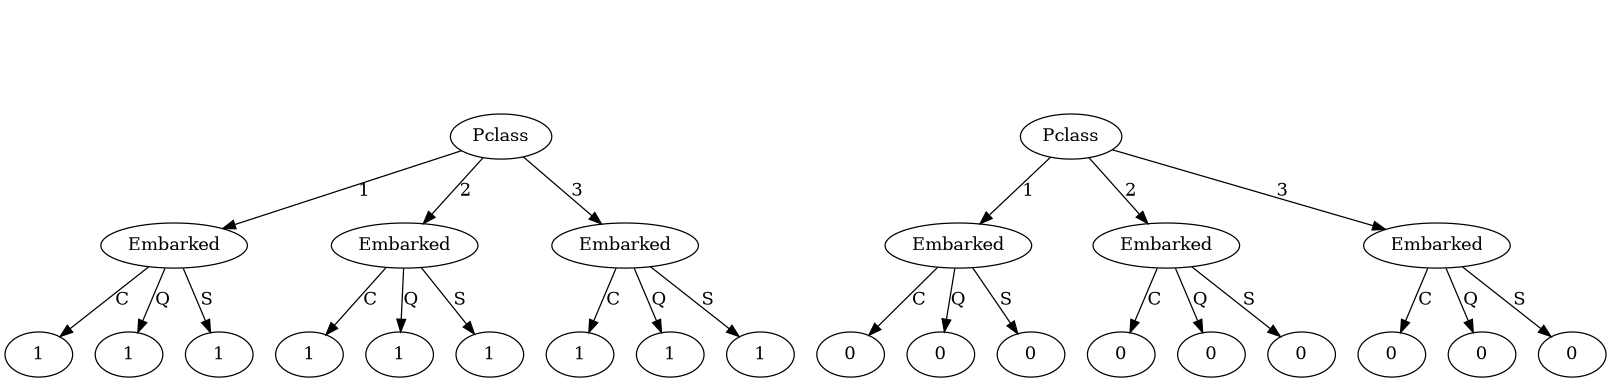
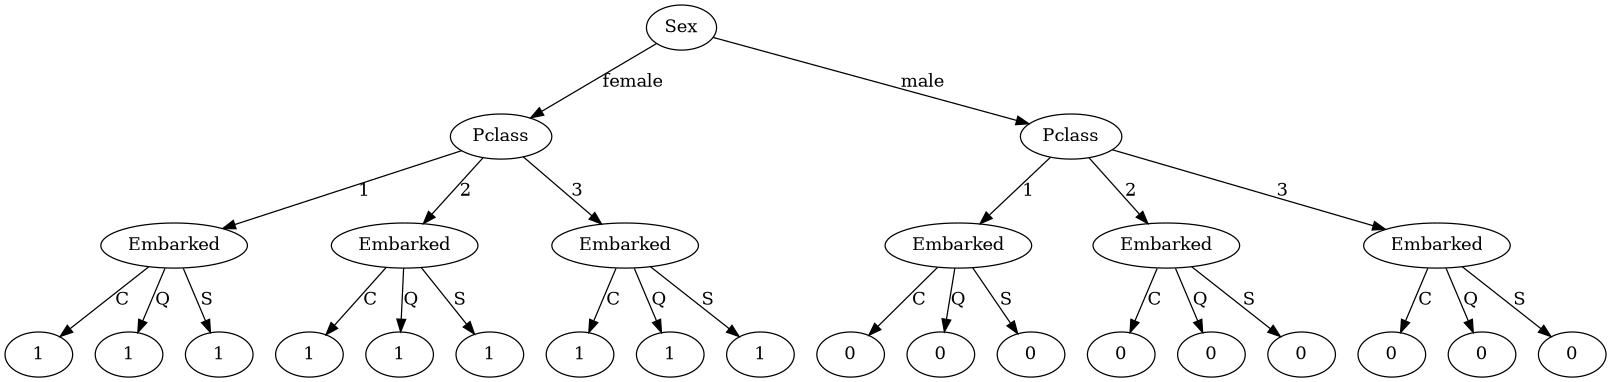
  digraph {
+   n1 [label=Sex]
    n2 [label=Pclass]
    n3 [label=Pclass]
    n4 [label=Embarked]
    n5 [label=Embarked]
    n6 [label=Embarked]
    n7 [label=1]
    n8 [label=1]
    n9 [label=1]
    n10 [label=1]
    n11 [label=1]
    n12 [label=1]
    n13 [label=1]
    n14 [label=1]
    n15 [label=1]
    n16 [label=Embarked]
    n17 [label=Embarked]
    n18 [label=Embarked]
    n19 [label=0]
    n20 [label=0]
    n21 [label=0]
    n22 [label=0]
    n23 [label=0]
    n24 [label=0]
    n25 [label=0]
    n26 [label=0]
    n27 [label=0]
+   n1 -> n2 [label=female]
+   n1 -> n3 [label=male]
    n2 -> n4 [label=1]
    n2 -> n5 [label=2]
    n2 -> n6 [label=3]
    n3 -> n16 [label=1]
    n3 -> n17 [label=2]
    n3 -> n18 [label=3]
    n4 -> n7 [label=C]
    n4 -> n8 [label=Q]
    n4 -> n9 [label=S]
    n5 -> n10 [label=C]
    n5 -> n11 [label=Q]
    n5 -> n12 [label=S]
    n6 -> n13 [label=C]
    n6 -> n14 [label=Q]
    n6 -> n15 [label=S]
    n16 -> n19 [label=C]
    n16 -> n20 [label=Q]
    n16 -> n21 [label=S]
    n17 -> n22 [label=C]
    n17 -> n23 [label=Q]
    n17 -> n24 [label=S]
    n18 -> n25 [label=C]
    n18 -> n26 [label=Q]
    n18 -> n27 [label=S]
  }
